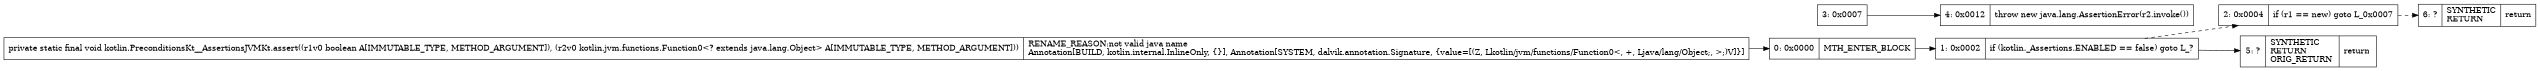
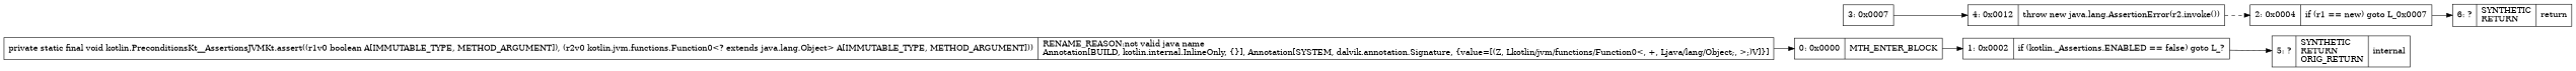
  digraph {
    rankdir=LR
    node [shape=record]
    n1 [label="{0\:\ 0x0000|MTH_ENTER_BLOCK\l}"]
    n2 [label="{1\:\ 0x0002|if (kotlin._Assertions.ENABLED == false) goto L_?\l}"]
    n3 [label="{2\:\ 0x0004|if (r1 == new) goto L_0x0007\l}"]
-   n4 [label="{5\:\ ?|SYNTHETIC\lRETURN\lORIG_RETURN\l|return\l}"]
+   n4 [label="{5\:\ ?|SYNTHETIC\lRETURN\lORIG_RETURN\l|internal\l}"]
    n5 [label="{6\:\ ?|SYNTHETIC\lRETURN\l|return\l}"]
    n6 [label="{3\:\ 0x0007}"]
    n7 [label="{4\:\ 0x0012|throw new java.lang.AssertionError(r2.invoke())\l}"]
    n8 [label="{private static final void kotlin.PreconditionsKt__AssertionsJVMKt.assert((r1v0 boolean A[IMMUTABLE_TYPE, METHOD_ARGUMENT]), (r2v0 kotlin.jvm.functions.Function0\<? extends java.lang.Object\> A[IMMUTABLE_TYPE, METHOD_ARGUMENT]))  | RENAME_REASON:not valid java name\lAnnotation[BUILD, kotlin.internal.InlineOnly, \{\}], Annotation[SYSTEM, dalvik.annotation.Signature, \{value=[(Z, Lkotlin\/jvm\/functions\/Function0\<, +, Ljava\/lang\/Object;, \>;)V]\}]\l}"]
    n1 -> n2
-   n2 -> n3 [style=dashed]
+   n7 -> n3 [style=dashed]
    n2 -> n4
-   n3 -> n5 [style=dashed]
+   n3 -> n5 [style=solid]
    n6 -> n7
    n8 -> n1
  }
